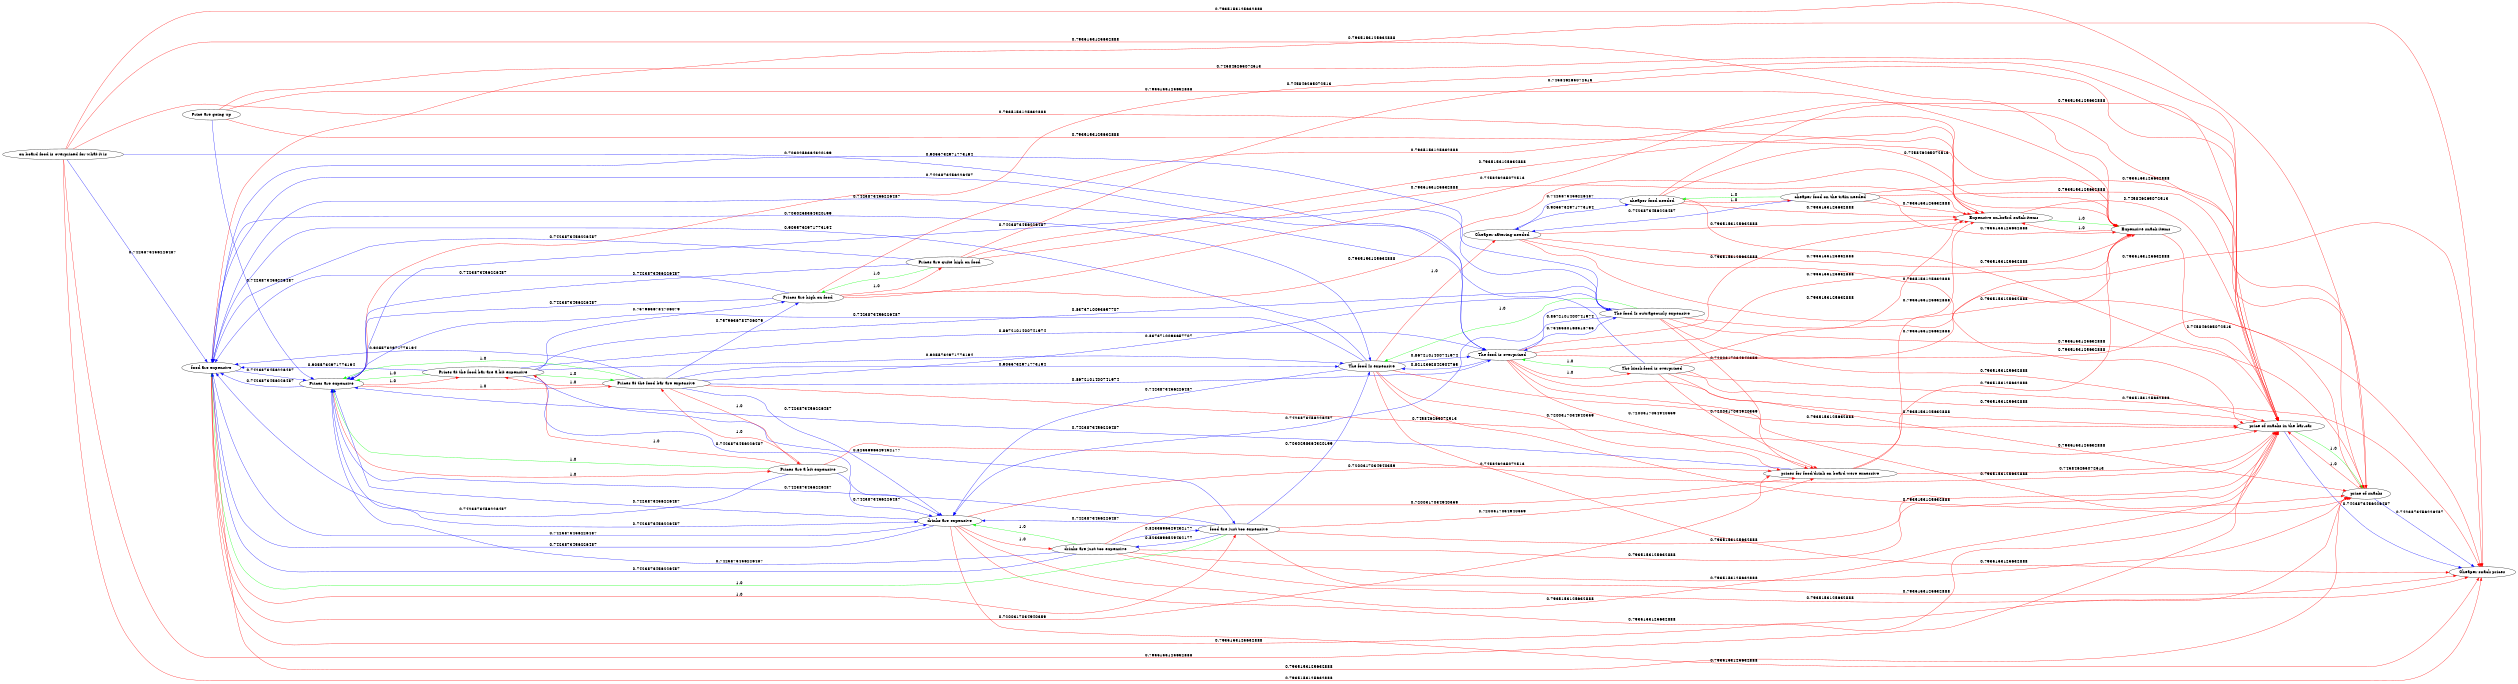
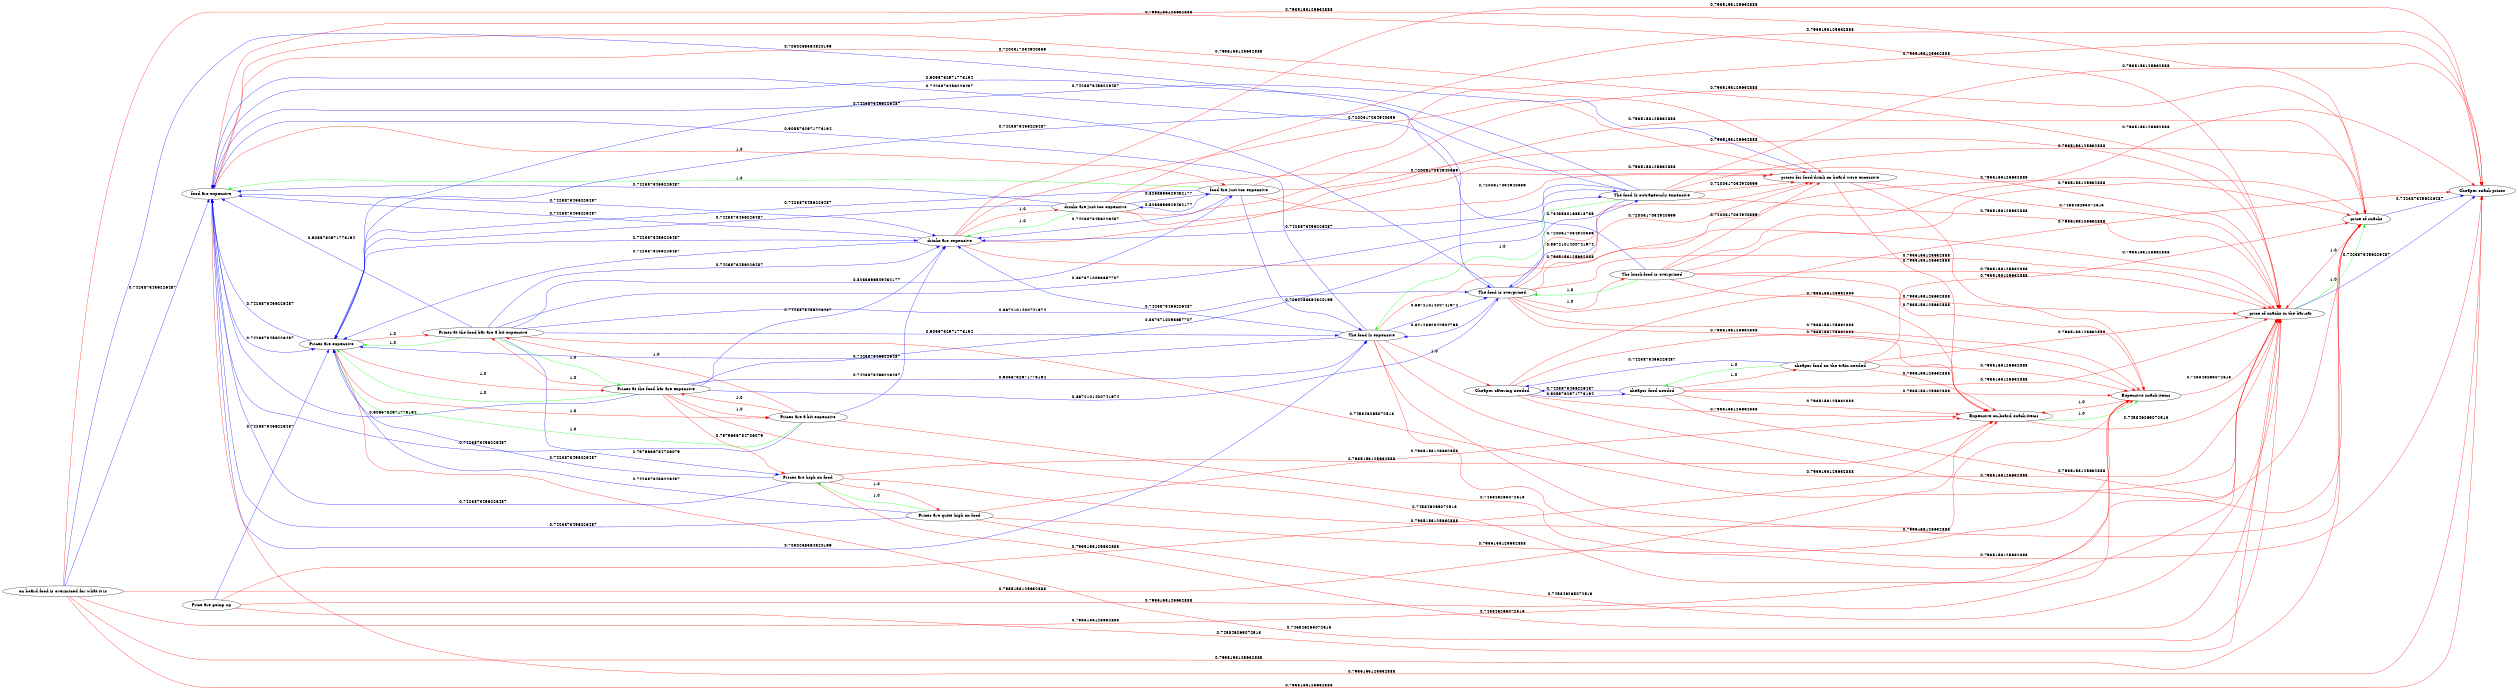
  digraph {
    rankdir=LR
    edge [color=red]
    "Cheaper catering needed"
    "Expensive on-board snack items"
    "Expensive snack items"
    "cheaper food needed"
    "price of snacks in the bar-car"
    "price of snacks"
    "cheaper food on the train needed"
    "Cheaper snack prices"
    "Price are going up"
    "Prices are expensive"
    "food are expensive"
    "Prices at the food bar are a bit expensive"
    "Prices at the food bar are expensive"
    "Prices are a bit expensive"
    "drinks are expensive"
    "Prices are quite high on food"
    "Prices are high on food"
    "The food Is expensive"
    "food are just too expensive"
    "prices for food/drink on board were excessive"
    "The food Is outrageously expensive"
    "The food is overpriced"
    "The kiosk food is overpriced"
    "drinks are just too expensive"
    "on board food is overpriced for what it is"
    "Cheaper catering needed" -> "Expensive on-board snack items" [label=0.7935153125632888]
    "Cheaper catering needed" -> "Expensive snack items" [label=0.7935153125632888]
    "Cheaper catering needed" -> "cheaper food needed" [color=blue label=0.9055732971773194]
    "Cheaper catering needed" -> "price of snacks in the bar-car" [label=0.7935153125632888]
    "Cheaper catering needed" -> "price of snacks" [label=0.7935153125632888]
    "Expensive on-board snack items" -> "Expensive snack items" [color=green label=1.0]
    "Expensive on-board snack items" -> "price of snacks in the bar-car" [label=0.745846265072513]
    "Expensive snack items" -> "Expensive on-board snack items" [label=1.0]
    "Expensive snack items" -> "price of snacks in the bar-car" [label=0.745846265072513]
    "cheaper food needed" -> "Cheaper catering needed" [color=blue label=0.7423873456226487]
    "cheaper food needed" -> "Expensive on-board snack items" [label=0.7935153125632888]
-   "cheaper food needed" -> "Expensive snack items" [label=0.745846265072513]
+   "cheaper food needed" -> "Expensive snack items" [label=0.7935153125632888]
    "cheaper food needed" -> "price of snacks in the bar-car" [label=0.7935153125632888]
    "cheaper food needed" -> "price of snacks" [label=0.7935153125632888]
    "cheaper food needed" -> "cheaper food on the train needed" [label=1.0]
    "price of snacks in the bar-car" -> "price of snacks" [color=green label=1.0]
    "price of snacks in the bar-car" -> "Cheaper snack prices" [color=blue label=0.7423873456226487]
    "price of snacks" -> "price of snacks in the bar-car" [label=1.0]
    "price of snacks" -> "Cheaper snack prices" [color=blue label=0.7423873456226487]
    "cheaper food on the train needed" -> "Cheaper catering needed" [color=blue label=0.7423873456226487]
    "cheaper food on the train needed" -> "Expensive on-board snack items" [label=0.7935153125632888]
    "cheaper food on the train needed" -> "Expensive snack items" [label=0.7935153125632888]
    "cheaper food on the train needed" -> "cheaper food needed" [color=green label=1.0]
    "cheaper food on the train needed" -> "price of snacks in the bar-car" [label=0.7935153125632888]
    "cheaper food on the train needed" -> "price of snacks" [label=0.7935153125632888]
    "Price are going up" -> "Expensive on-board snack items" [label=0.7935153125632888]
    "Price are going up" -> "Expensive snack items" [label=0.7935153125632888]
    "Price are going up" -> "price of snacks in the bar-car" [label=0.745846265072513]
    "Price are going up" -> "Prices are expensive" [color=blue label=0.7423873456226487]
    "Prices are expensive" -> "price of snacks in the bar-car" [label=0.745846265072513]
    "Prices are expensive" -> "food are expensive" [color=blue label=0.7423873456226487]
    "Prices are expensive" -> "Prices at the food bar are a bit expensive" [label=1.0]
    "Prices are expensive" -> "Prices at the food bar are expensive" [label=1.0]
    "Prices are expensive" -> "Prices are a bit expensive" [label=1.0]
    "Prices are expensive" -> "drinks are expensive" [color=blue label=0.7423873456226487]
    "food are expensive" -> "price of snacks in the bar-car" [label=0.7935153125632888]
    "food are expensive" -> "price of snacks" [label=0.7935153125632888]
    "food are expensive" -> "Cheaper snack prices" [label=0.7935153125632888]
    "food are expensive" -> "Prices are expensive" [color=blue label=0.7423873456226487]
    "food are expensive" -> "drinks are expensive" [color=blue label=0.7423873456226487]
    "food are expensive" -> "The food Is expensive" [color=blue label=0.7030258364320199]
    "food are expensive" -> "food are just too expensive" [label=1.0]
    "food are expensive" -> "prices for food/drink on board were excessive" [label=0.7200317034940359]
+   "Prices at the food bar are a bit expensive" -> "price of snacks in the bar-car" [label=0.745846265072513]
    "Prices at the food bar are a bit expensive" -> "Prices are expensive" [color=green label=1.0]
    "Prices at the food bar are a bit expensive" -> "food are expensive" [color=blue label=0.9055732971773194]
    "Prices at the food bar are a bit expensive" -> "Prices at the food bar are expensive" [color=green label=1.0]
    "Prices at the food bar are a bit expensive" -> "drinks are expensive" [color=blue label=0.7423873456226487]
    "Prices at the food bar are a bit expensive" -> "Prices are high on food" [color=blue label=0.7579636784706079]
    "Prices at the food bar are a bit expensive" -> "The food Is expensive" [color=blue label=0.9055732971773194]
    "Prices at the food bar are a bit expensive" -> "food are just too expensive" [color=blue label=0.8233696529432177]
    "Prices at the food bar are a bit expensive" -> "The food Is outrageously expensive" [color=blue label=0.8373710093657707]
    "Prices at the food bar are a bit expensive" -> "The food is overpriced" [color=blue label=0.8672101400741974]
    "Prices at the food bar are expensive" -> "price of snacks in the bar-car" [label=0.745846265072513]
    "Prices at the food bar are expensive" -> "Prices are expensive" [color=green label=1.0]
    "Prices at the food bar are expensive" -> "food are expensive" [color=blue label=0.9055732971773194]
    "Prices at the food bar are expensive" -> "Prices at the food bar are a bit expensive" [label=1.0]
    "Prices at the food bar are expensive" -> "Prices are a bit expensive" [label=1.0]
    "Prices at the food bar are expensive" -> "drinks are expensive" [color=blue label=0.7423873456226487]
-   "Prices at the food bar are expensive" -> "Prices are high on food" [color=blue label=0.7579636784706079]
+   "Prices at the food bar are expensive" -> "Prices are high on food" [label=0.7579636784706079]
    "Prices at the food bar are expensive" -> "The food Is expensive" [color=blue label=0.9055732971773194]
    "Prices at the food bar are expensive" -> "The food Is outrageously expensive" [color=blue label=0.8373710093657707]
    "Prices at the food bar are expensive" -> "The food is overpriced" [color=blue label=0.8672101400741974]
    "Prices are a bit expensive" -> "price of snacks in the bar-car" [label=0.745846265072513]
    "Prices are a bit expensive" -> "Prices are expensive" [color=green label=1.0]
    "Prices are a bit expensive" -> "food are expensive" [color=blue label=0.7423873456226487]
    "Prices are a bit expensive" -> "Prices at the food bar are a bit expensive" [label=1.0]
    "Prices are a bit expensive" -> "Prices at the food bar are expensive" [label=1.0]
    "Prices are a bit expensive" -> "drinks are expensive" [color=blue label=0.7423873456226487]
    "drinks are expensive" -> "price of snacks in the bar-car" [label=0.7935153125632888]
    "drinks are expensive" -> "price of snacks" [label=0.7935153125632888]
    "drinks are expensive" -> "Cheaper snack prices" [label=0.7935153125632888]
    "drinks are expensive" -> "Prices are expensive" [color=blue label=0.7423873456226487]
    "drinks are expensive" -> "food are expensive" [color=blue label=0.7423873456226487]
    "drinks are expensive" -> "prices for food/drink on board were excessive" [label=0.7200317034940359]
    "drinks are expensive" -> "drinks are just too expensive" [label=1.0]
    "Prices are quite high on food" -> "Expensive on-board snack items" [label=0.7935153125632888]
    "Prices are quite high on food" -> "Expensive snack items" [label=0.7935153125632888]
    "Prices are quite high on food" -> "price of snacks in the bar-car" [label=0.745846265072513]
    "Prices are quite high on food" -> "Prices are expensive" [color=blue label=0.7423873456226487]
    "Prices are quite high on food" -> "food are expensive" [color=blue label=0.7423873456226487]
    "Prices are quite high on food" -> "Prices are high on food" [color=green label=1.0]
    "Prices are high on food" -> "Expensive on-board snack items" [label=0.7935153125632888]
    "Prices are high on food" -> "Expensive snack items" [label=0.7935153125632888]
    "Prices are high on food" -> "price of snacks in the bar-car" [label=0.745846265072513]
    "Prices are high on food" -> "Prices are expensive" [color=blue label=0.7423873456226487]
    "Prices are high on food" -> "food are expensive" [color=blue label=0.7423873456226487]
    "Prices are high on food" -> "Prices are quite high on food" [label=1.0]
    "The food Is expensive" -> "Cheaper catering needed" [label=1.0]
    "The food Is expensive" -> "price of snacks in the bar-car" [label=0.7935153125632888]
    "The food Is expensive" -> "price of snacks" [label=0.7935153125632888]
    "The food Is expensive" -> "Cheaper snack prices" [label=0.7935153125632888]
    "The food Is expensive" -> "Prices are expensive" [color=blue label=0.7423873456226487]
    "The food Is expensive" -> "food are expensive" [color=blue label=0.9055732971773194]
    "The food Is expensive" -> "drinks are expensive" [color=blue label=0.7423873456226487]
    "The food Is expensive" -> "prices for food/drink on board were excessive" [label=0.7200317034940359]
    "The food Is expensive" -> "The food is overpriced" [color=blue label=0.8672101400741974]
    "food are just too expensive" -> "price of snacks in the bar-car" [label=0.7935153125632888]
    "food are just too expensive" -> "Cheaper snack prices" [label=0.7935153125632888]
    "food are just too expensive" -> "Prices are expensive" [color=blue label=0.7423873456226487]
    "food are just too expensive" -> "food are expensive" [color=green label=1.0]
    "food are just too expensive" -> "drinks are expensive" [color=blue label=0.7423873456226487]
    "food are just too expensive" -> "The food Is expensive" [color=blue label=0.7030258364320199]
    "food are just too expensive" -> "prices for food/drink on board were excessive" [label=0.7200317034940359]
    "food are just too expensive" -> "drinks are just too expensive" [color=blue label=0.8233696529432177]
    "prices for food/drink on board were excessive" -> "Expensive on-board snack items" [label=0.7935153125632888]
    "prices for food/drink on board were excessive" -> "Expensive snack items" [label=0.7935153125632888]
    "prices for food/drink on board were excessive" -> "price of snacks in the bar-car" [label=0.745846265072513]
    "prices for food/drink on board were excessive" -> "Prices are expensive" [color=blue label=0.7423873456226487]
    "The food Is outrageously expensive" -> "price of snacks in the bar-car" [label=0.7935153125632888]
    "The food Is outrageously expensive" -> "price of snacks" [label=0.7935153125632888]
    "The food Is outrageously expensive" -> "Cheaper snack prices" [label=0.7935153125632888]
    "The food Is outrageously expensive" -> "Prices are expensive" [color=blue label=0.7423873456226487]
    "The food Is outrageously expensive" -> "food are expensive" [color=blue label=0.9055732971773194]
    "The food Is outrageously expensive" -> "drinks are expensive" [color=blue label=0.7423873456226487]
    "The food Is outrageously expensive" -> "The food Is expensive" [color=green label=1.0]
    "The food Is outrageously expensive" -> "prices for food/drink on board were excessive" [label=0.7200317034940359]
    "The food Is outrageously expensive" -> "The food is overpriced" [color=blue label=0.8672101400741974]
    "The food is overpriced" -> "Expensive on-board snack items" [label=0.7935153125632888]
    "The food is overpriced" -> "Expensive snack items" [label=0.7935153125632888]
    "The food is overpriced" -> "price of snacks in the bar-car" [label=0.7935153125632888]
    "The food is overpriced" -> "price of snacks" [label=0.7935153125632888]
    "The food is overpriced" -> "Cheaper snack prices" [label=0.7935153125632888]
    "The food is overpriced" -> "food are expensive" [color=blue label=0.7423873456226487]
    "The food is overpriced" -> "The food Is expensive" [color=blue label=0.8212362842904765]
    "The food is overpriced" -> "prices for food/drink on board were excessive" [label=0.7200317034940359]
    "The food is overpriced" -> "The food Is outrageously expensive" [color=blue label=0.7343580168518735]
    "The food is overpriced" -> "The kiosk food is overpriced" [label=1.0]
    "The kiosk food is overpriced" -> "Expensive on-board snack items" [label=0.7935153125632888]
    "The kiosk food is overpriced" -> "Expensive snack items" [label=0.7935153125632888]
    "The kiosk food is overpriced" -> "price of snacks in the bar-car" [label=0.7935153125632888]
    "The kiosk food is overpriced" -> "price of snacks" [label=0.7935153125632888]
    "The kiosk food is overpriced" -> "Cheaper snack prices" [label=0.7935153125632888]
    "The kiosk food is overpriced" -> "food are expensive" [color=blue label=0.7423873456226487]
    "The kiosk food is overpriced" -> "prices for food/drink on board were excessive" [label=0.7200317034940359]
    "The kiosk food is overpriced" -> "The food is overpriced" [color=green label=1.0]
    "drinks are just too expensive" -> "price of snacks in the bar-car" [label=0.7935153125632888]
    "drinks are just too expensive" -> "price of snacks" [label=0.7935153125632888]
    "drinks are just too expensive" -> "Cheaper snack prices" [label=0.7935153125632888]
    "drinks are just too expensive" -> "Prices are expensive" [color=blue label=0.7423873456226487]
    "drinks are just too expensive" -> "food are expensive" [color=blue label=0.7423873456226487]
    "drinks are just too expensive" -> "drinks are expensive" [color=green label=1.0]
    "drinks are just too expensive" -> "food are just too expensive" [color=blue label=0.8233696529432177]
    "drinks are just too expensive" -> "prices for food/drink on board were excessive" [label=0.7200317034940359]
    "on board food is overpriced for what it is" -> "Expensive on-board snack items" [label=0.7935153125632888]
    "on board food is overpriced for what it is" -> "Expensive snack items" [label=0.7935153125632888]
    "on board food is overpriced for what it is" -> "price of snacks in the bar-car" [label=0.7935153125632888]
    "on board food is overpriced for what it is" -> "price of snacks" [label=0.7935153125632888]
    "on board food is overpriced for what it is" -> "Cheaper snack prices" [label=0.7935153125632888]
    "on board food is overpriced for what it is" -> "food are expensive" [color=blue label=0.7423873456226487]
    "on board food is overpriced for what it is" -> "The food is overpriced" [color=blue label=0.7030258364320199]
  }
